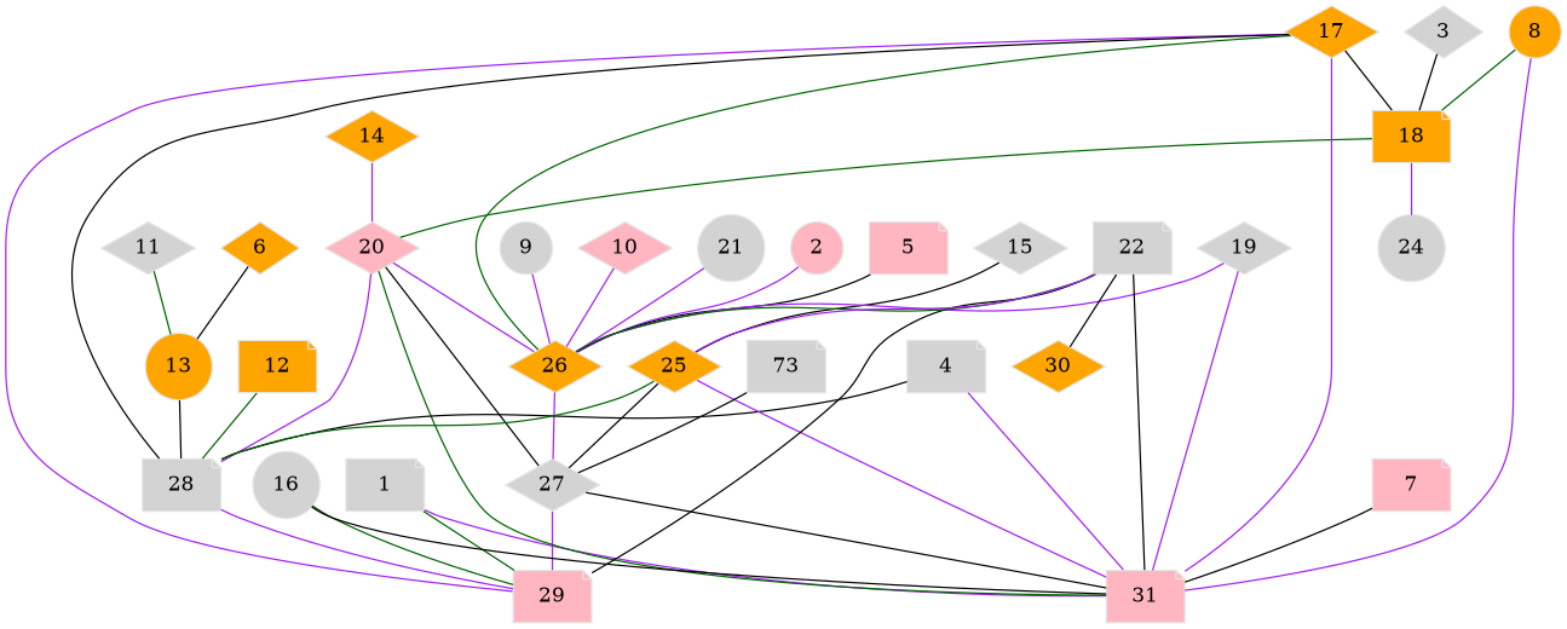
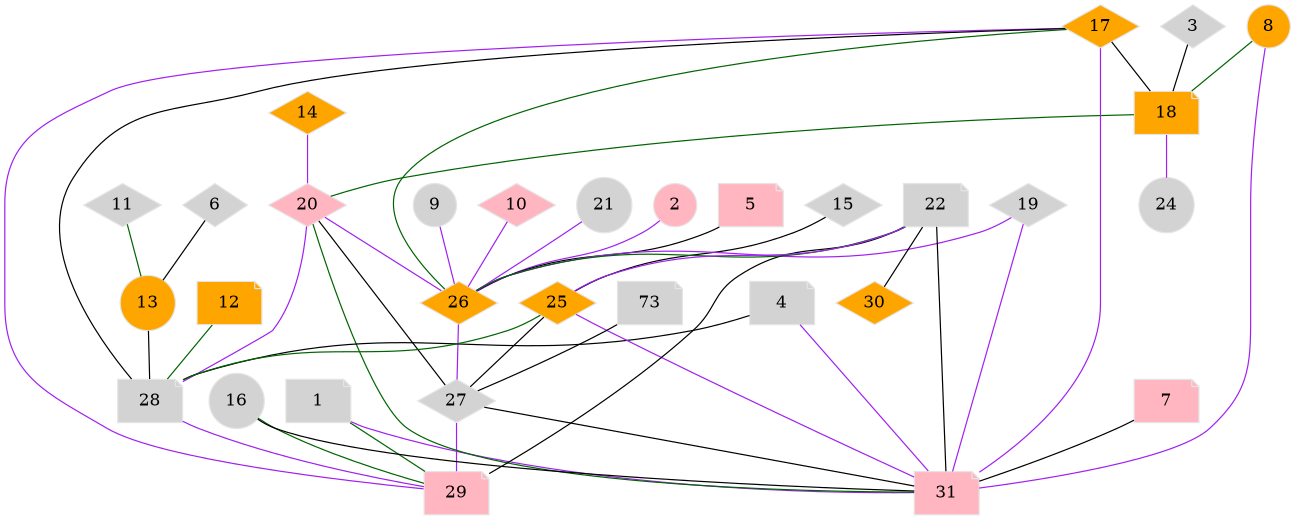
  graph {
    node [color=gray90 fillcolor=lightgrey shape=diamond style=filled]
    edge [color=purple weight=1.0]
    1 [shape=note]
    29 [fillcolor=lightpink shape=note]
    31 [fillcolor=lightpink shape=note]
    2 [fillcolor=lightpink shape=circle]
    26 [fillcolor=orange]
    27
    18 [fillcolor=orange shape=note]
    3
    20 [fillcolor=lightpink]
    24 [shape=circle]
    4 [shape=note]
    28 [shape=note]
    5 [fillcolor=lightpink shape=note]
    13 [fillcolor=orange shape=circle]
-   6 [fillcolor=orange]
+   6
    7 [fillcolor=lightpink shape=note]
    8 [fillcolor=orange shape=circle]
    9 [shape=circle]
    10 [fillcolor=lightpink]
    11
    12 [fillcolor=orange shape=note]
    14 [fillcolor=orange]
    25 [fillcolor=orange]
    15
    16 [shape=circle]
    17 [fillcolor=orange]
    19
    21 [shape=circle]
    22 [shape=note]
    30 [fillcolor=orange]
    n31 [label=73 shape=note]
    1 -- 29 [color=darkgreen]
    1 -- 31
    2 -- 26
    26 -- 27
    27 -- 29 [weight=4.0]
    27 -- 31 [color=black]
    18 -- 20 [color=darkgreen]
    18 -- 24
    3 -- 18 [color=black]
    20 -- 31 [color=darkgreen]
    20 -- 26 [weight=6.0]
    20 -- 27 [color=black weight=2.0]
    20 -- 28
    4 -- 31
    4 -- 28 [color=black]
    28 -- 29
    5 -- 26 [color=black]
    13 -- 28 [color=black weight=4.0]
    6 -- 13 [color=black]
    7 -- 31 [color=black]
    8 -- 31
    8 -- 18 [color=darkgreen]
    9 -- 26
    10 -- 26
    11 -- 13 [color=darkgreen]
    12 -- 28 [color=darkgreen]
    14 -- 20
    25 -- 31 [weight=2.0]
    25 -- 27 [color=black]
    25 -- 28 [color=darkgreen]
    15 -- 25 [color=black]
    16 -- 29 [color=darkgreen]
    16 -- 31 [color=black]
    17 -- 29
    17 -- 31 [weight=2.0]
    17 -- 26 [color=darkgreen]
    17 -- 18 [color=black weight=6.0]
    17 -- 28 [color=black]
    19 -- 31
    19 -- 26
    21 -- 26
    22 -- 29 [color=black]
    22 -- 31 [color=black weight=4.0]
    22 -- 26 [color=darkgreen]
    22 -- 25 [weight=2.0]
    22 -- 30 [color=black]
    n31 -- 27 [color=black]
  }
